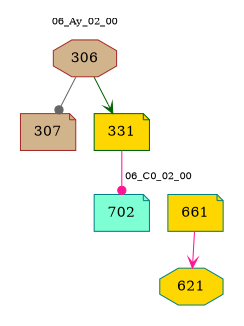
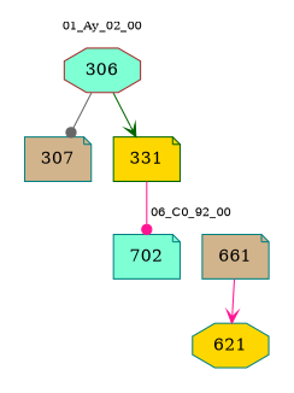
  digraph {
    node [color=teal fillcolor=aquamarine shape=note style=filled]
    edge [arrowhead=dot color=deeppink]
-   n1 [color=brown fillcolor=tan label=306 shape=octagon]
-   n2 [color=brown fillcolor=tan label=307]
+   n1 [color=brown label=306 shape=octagon]
+   n2 [fillcolor=tan label=307]
    n3 [color=darkgreen fillcolor=gold label=331]
-   n4 [fillcolor=gold label=661]
+   n4 [fillcolor=tan label=661]
    n5 [fillcolor=gold label=621 shape=octagon]
    n6 [label=702]
    subgraph cluster_1 {
      color=white
      fontsize=10
-     label="06_Ay_02_00"
+     label="01_Ay_02_00"
      n1
      n2
      n3
    }
    subgraph cluster_2 {
      color=white
      fontsize=10
-     label="06_C0_02_00"
+     label="06_C0_92_00"
      n4
      n5
      n6
    }
    n1 -> n2 [color=gray40]
    n1 -> n3 [arrowhead=vee color=darkgreen]
    n3 -> n6
    n4 -> n5 [arrowhead=vee]
  }
